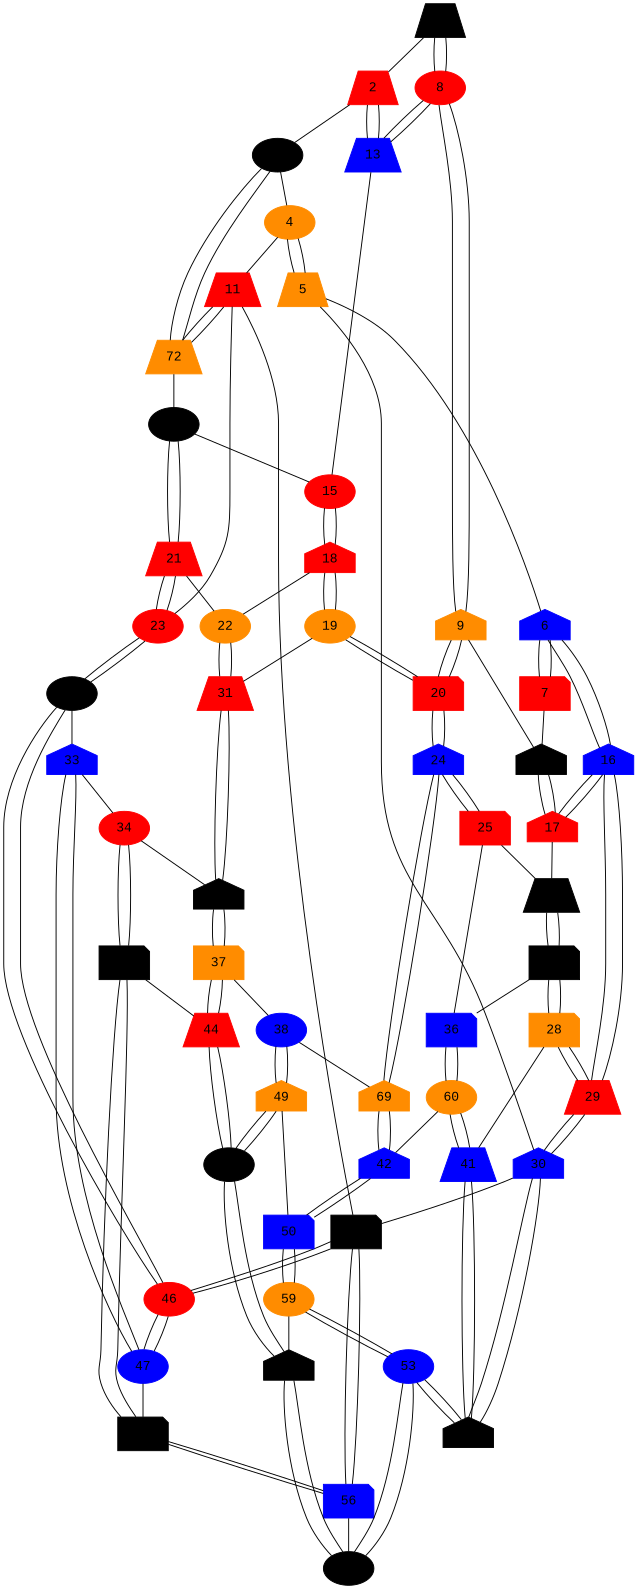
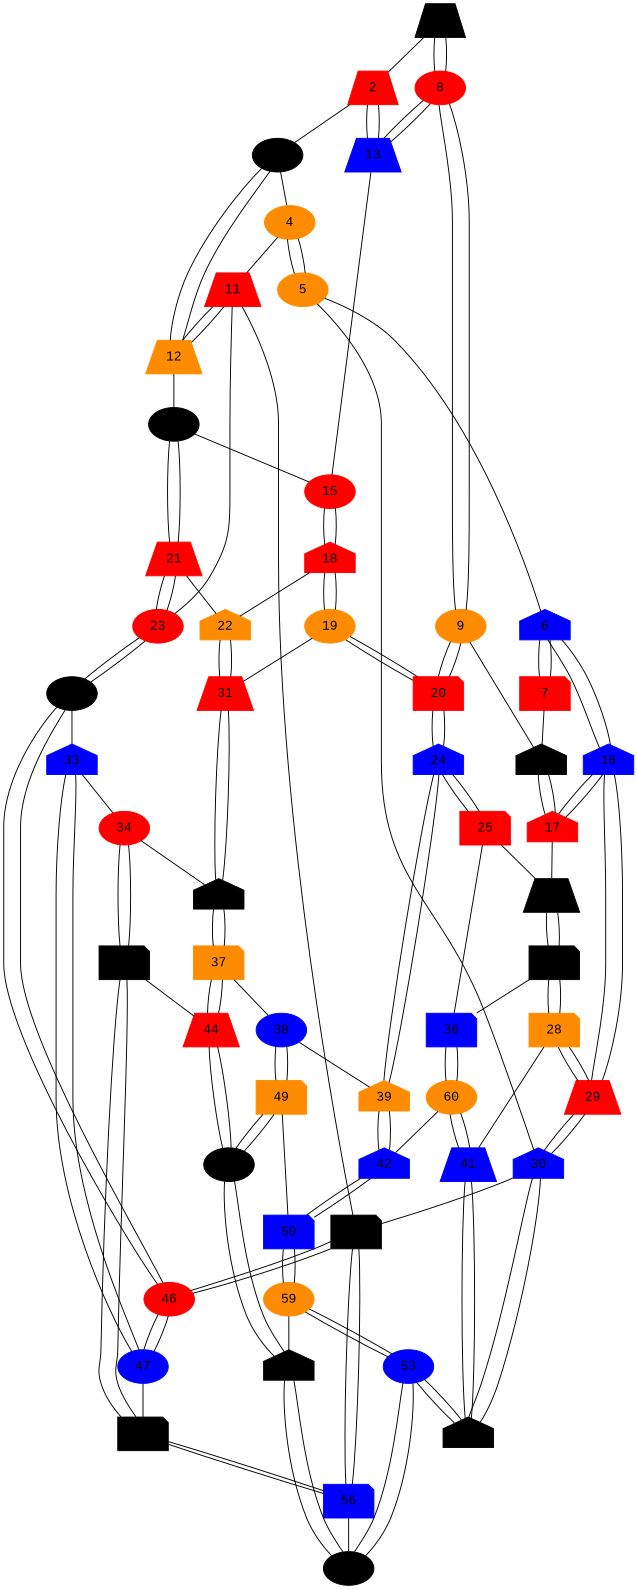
  graph {
    fontname="Liberation Mono"
    node [color=red fontname="Liberation Mono" shape=ellipse style=filled]
    edge [fontname="Liberation Mono"]
    1 [color=black shape=trapezium]
    2 [shape=trapezium]
    8
    3 [color=black]
    13 [color=blue shape=trapezium]
-   9 [color=darkorange shape=house]
+   9 [color=darkorange]
    4 [color=darkorange]
-   12 [color=darkorange shape=trapezium label=72]
+   12 [color=darkorange shape=trapezium]
    15
-   5 [color=darkorange shape=trapezium]
+   5 [color=darkorange]
    11 [shape=trapezium]
    14 [color=black]
    6 [color=blue shape=house]
    30 [color=blue shape=house]
    23
    45 [color=black shape=note]
    7 [shape=note]
    16 [color=blue shape=house]
    54 [color=black shape=house]
    10 [color=black shape=house]
    17 [shape=house]
    29 [shape=trapezium]
    20 [shape=note]
    24 [color=blue shape=house]
    26 [color=black shape=trapezium]
    32 [color=black]
    46
    56 [color=blue shape=note]
    21 [shape=trapezium]
    18 [shape=house]
-   22 [color=darkorange]
+   22 [color=darkorange shape=house]
    19 [color=darkorange]
    27 [color=black shape=note]
    31 [shape=trapezium]
    35 [color=black shape=house]
    25 [shape=note]
-   39 [color=darkorange shape=house label=69]
+   39 [color=darkorange shape=house]
    33 [color=blue shape=house]
    36 [color=blue shape=note]
    42 [color=blue shape=house]
    n41 [color=darkorange label=60]
    28 [color=darkorange shape=note]
    41 [color=blue shape=trapezium]
    37 [color=darkorange shape=note]
    34
    47 [color=blue]
    43 [color=black shape=note]
    48 [color=black shape=note]
    44 [shape=trapezium]
    38 [color=blue]
-   49 [color=darkorange shape=house]
+   49 [color=darkorange shape=note]
    51 [color=black]
    50 [color=blue shape=note]
    n54 [color=darkorange label=59]
    55 [color=black shape=house]
    57 [color=black]
    53 [color=blue]
    1 -- 2
    1 -- 8
    1 -- 8
    2 -- 3
    2 -- 13
    2 -- 13
    8 -- 13
    8 -- 13
    8 -- 9
    8 -- 9
    3 -- 4
    3 -- 12
    3 -- 12
    13 -- 15
    9 -- 10
    9 -- 20
    9 -- 20
    4 -- 5
    4 -- 5
    4 -- 11
    12 -- 14
    15 -- 18
    15 -- 18
    5 -- 6
    5 -- 30
    11 -- 12
    11 -- 12
    11 -- 23
    11 -- 45
    14 -- 15
    14 -- 21
    14 -- 21
    6 -- 7
    6 -- 7
    6 -- 16
    6 -- 16
    30 -- 45
    30 -- 54
    30 -- 54
    23 -- 32
    23 -- 32
    45 -- 46
    45 -- 46
    45 -- 56
    45 -- 56
    7 -- 10
    16 -- 17
    16 -- 17
    16 -- 29
    16 -- 29
    10 -- 17
    10 -- 17
    17 -- 26
    29 -- 30
    29 -- 30
    20 -- 24
    20 -- 24
    24 -- 25
    24 -- 25
    24 -- 39
    24 -- 39
    26 -- 27
    26 -- 27
    32 -- 46
    32 -- 46
    32 -- 33
    46 -- 47
    46 -- 47
    56 -- 57
    21 -- 23
    21 -- 23
    21 -- 22
    18 -- 22
    18 -- 19
    18 -- 19
    22 -- 31
    22 -- 31
    19 -- 20
    19 -- 20
    19 -- 31
    27 -- 36
    27 -- 28
    27 -- 28
    31 -- 35
    31 -- 35
    35 -- 37
    35 -- 37
    25 -- 26
    25 -- 36
    39 -- 42
    39 -- 42
    33 -- 34
    33 -- 47
    33 -- 47
    36 -- n41
    36 -- n41
    42 -- 50
    42 -- 50
    n41 -- 42
    n41 -- 41
    n41 -- 41
    28 -- 29
    28 -- 29
    28 -- 41
    41 -- 54
    41 -- 54
    37 -- 44
    37 -- 44
    37 -- 38
    34 -- 35
    34 -- 43
    34 -- 43
    47 -- 48
    43 -- 48
    43 -- 48
    43 -- 44
    48 -- 56
    48 -- 56
    44 -- 51
    44 -- 51
    38 -- 39
    38 -- 49
    38 -- 49
    49 -- 51
    49 -- 51
    49 -- 50
    51 -- 55
    51 -- 55
    50 -- n54
    50 -- n54
    n54 -- 55
    n54 -- 53
    n54 -- 53
    55 -- 57
    55 -- 57
    53 -- 54
    53 -- 54
    53 -- 57
    53 -- 57
  }
